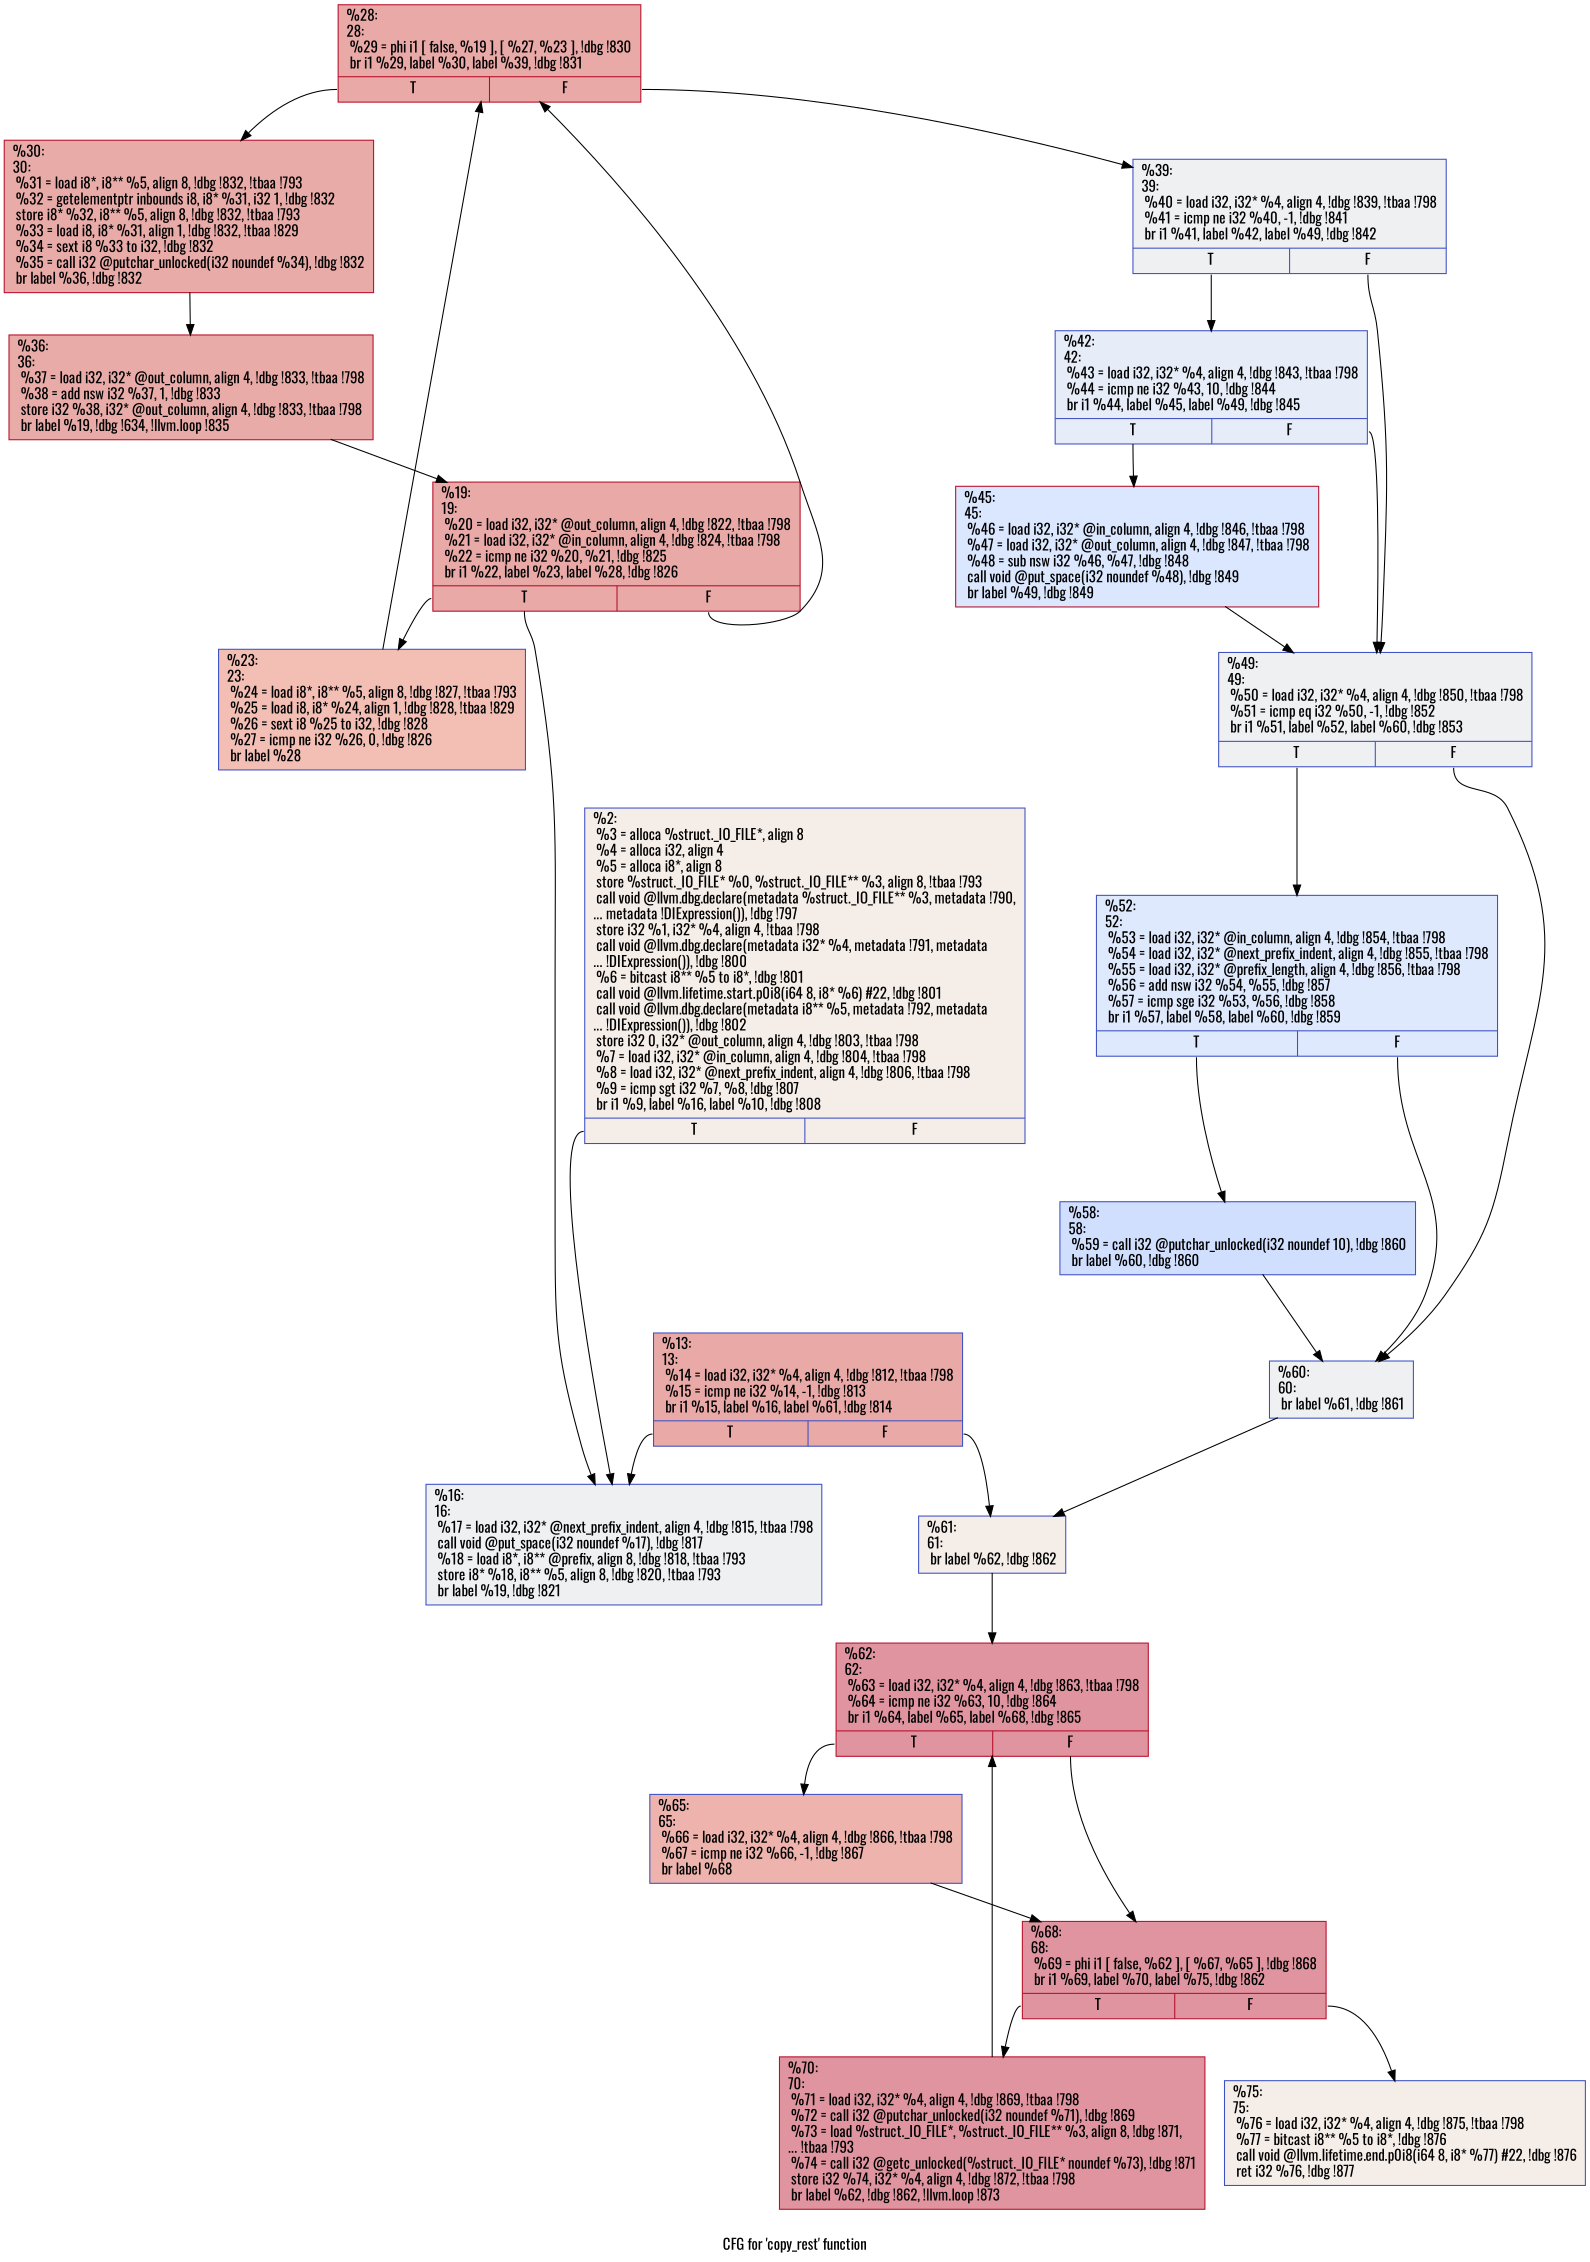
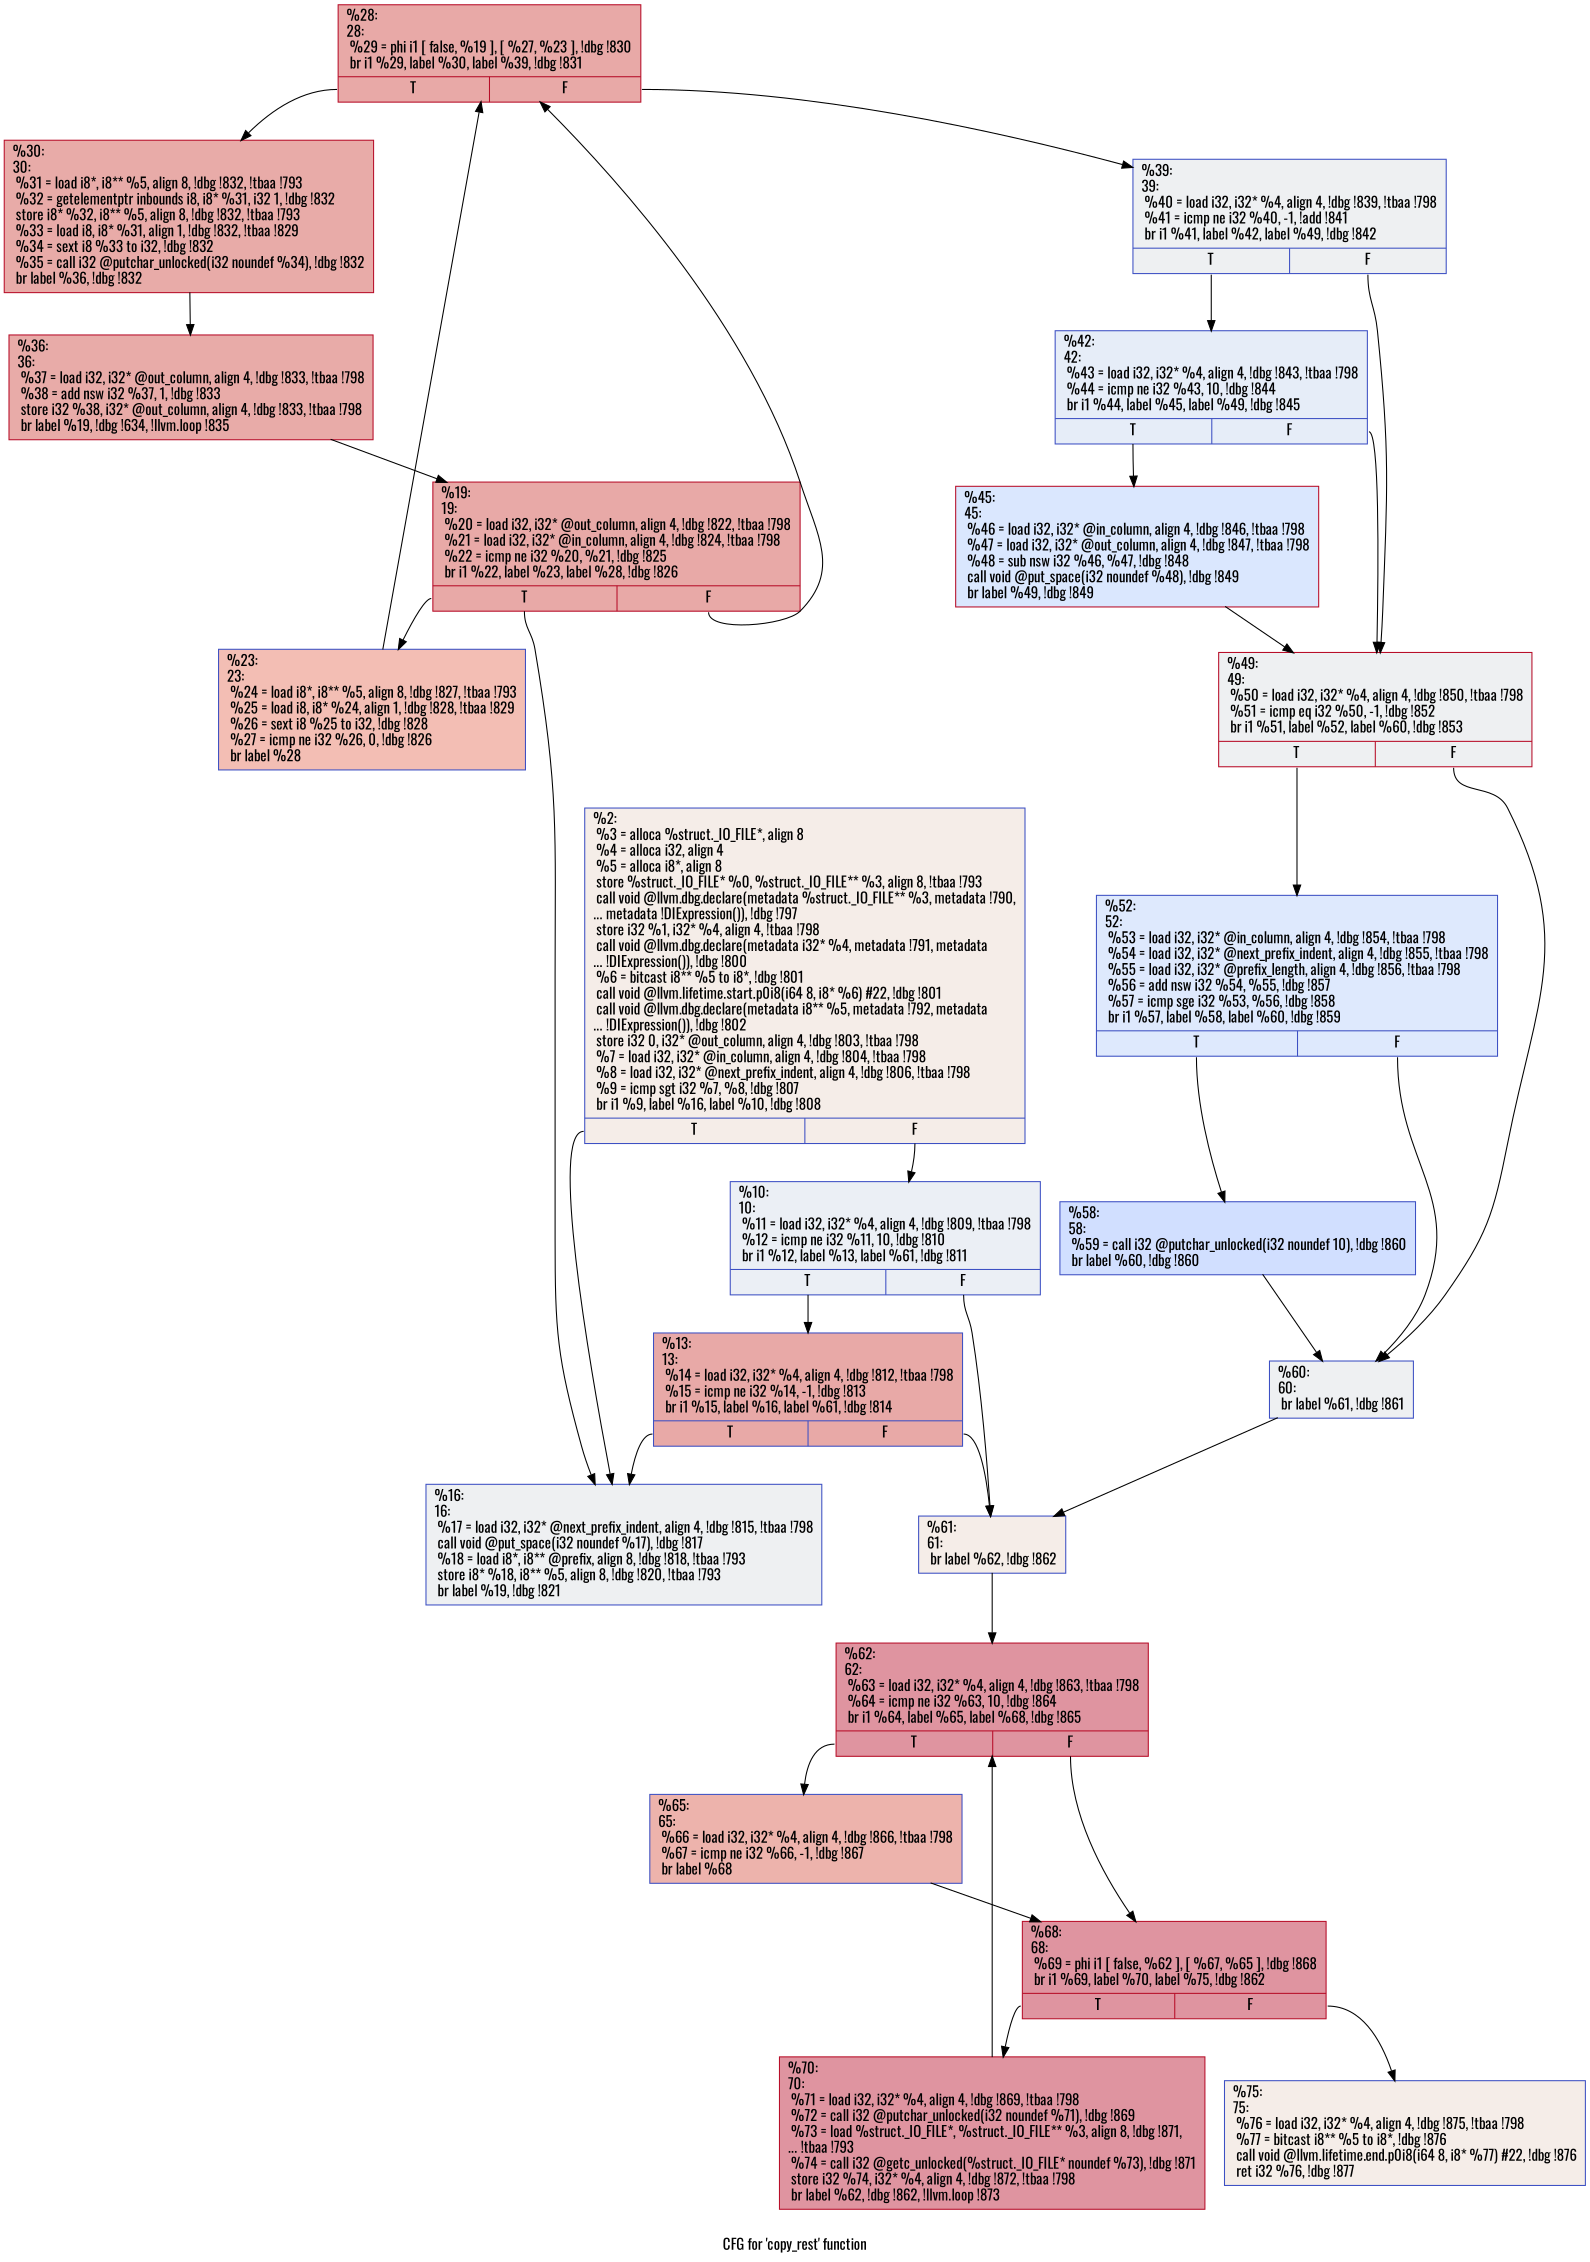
  digraph {
    fontname=Oswald
    label="CFG for 'copy_rest' function"
    node [color="#3d50c3ff" fillcolor="#d9dce170" fontname=Oswald shape=record style=filled]
    edge [fontname=Oswald tailport=s0]
    n1 [fillcolor="#e8d6cc70" label="{%2:\l  %3 = alloca %struct._IO_FILE*, align 8\l  %4 = alloca i32, align 4\l  %5 = alloca i8*, align 8\l  store %struct._IO_FILE* %0, %struct._IO_FILE** %3, align 8, !tbaa !793\l  call void @llvm.dbg.declare(metadata %struct._IO_FILE** %3, metadata !790,\l... metadata !DIExpression()), !dbg !797\l  store i32 %1, i32* %4, align 4, !tbaa !798\l  call void @llvm.dbg.declare(metadata i32* %4, metadata !791, metadata\l... !DIExpression()), !dbg !800\l  %6 = bitcast i8** %5 to i8*, !dbg !801\l  call void @llvm.lifetime.start.p0i8(i64 8, i8* %6) #22, !dbg !801\l  call void @llvm.dbg.declare(metadata i8** %5, metadata !792, metadata\l... !DIExpression()), !dbg !802\l  store i32 0, i32* @out_column, align 4, !dbg !803, !tbaa !798\l  %7 = load i32, i32* @in_column, align 4, !dbg !804, !tbaa !798\l  %8 = load i32, i32* @next_prefix_indent, align 4, !dbg !806, !tbaa !798\l  %9 = icmp sgt i32 %7, %8, !dbg !807\l  br i1 %9, label %16, label %10, !dbg !808\l|{<s0>T|<s1>F}}"]
    n2 [label="{%16:\l16:                                               \l  %17 = load i32, i32* @next_prefix_indent, align 4, !dbg !815, !tbaa !798\l  call void @put_space(i32 noundef %17), !dbg !817\l  %18 = load i8*, i8** @prefix, align 8, !dbg !818, !tbaa !793\l  store i8* %18, i8** %5, align 8, !dbg !820, !tbaa !793\l  br label %19, !dbg !821\l}"]
+   n3 [fillcolor="#d1dae970" label="{%10:\l10:                                               \l  %11 = load i32, i32* %4, align 4, !dbg !809, !tbaa !798\l  %12 = icmp ne i32 %11, 10, !dbg !810\l  br i1 %12, label %13, label %61, !dbg !811\l|{<s0>T|<s1>F}}"]
    n4 [fillcolor="#ca3b3770" label="{%13:\l13:                                               \l  %14 = load i32, i32* %4, align 4, !dbg !812, !tbaa !798\l  %15 = icmp ne i32 %14, -1, !dbg !813\l  br i1 %15, label %16, label %61, !dbg !814\l|{<s0>T|<s1>F}}"]
    n5 [fillcolor="#e8d6cc70" label="{%61:\l61:                                               \l  br label %62, !dbg !862\l}"]
    n6 [color="#b70d28ff" fillcolor="#ca3b3770" label="{%19:\l19:                                               \l  %20 = load i32, i32* @out_column, align 4, !dbg !822, !tbaa !798\l  %21 = load i32, i32* @in_column, align 4, !dbg !824, !tbaa !798\l  %22 = icmp ne i32 %20, %21, !dbg !825\l  br i1 %22, label %23, label %28, !dbg !826\l|{<s0>T|<s1>F}}"]
    n7 [fillcolor="#e36c5570" label="{%23:\l23:                                               \l  %24 = load i8*, i8** %5, align 8, !dbg !827, !tbaa !793\l  %25 = load i8, i8* %24, align 1, !dbg !828, !tbaa !829\l  %26 = sext i8 %25 to i32, !dbg !828\l  %27 = icmp ne i32 %26, 0, !dbg !826\l  br label %28\l}"]
    n8 [color="#b70d28ff" fillcolor="#ca3b3770" label="{%28:\l28:                                               \l  %29 = phi i1 [ false, %19 ], [ %27, %23 ], !dbg !830\l  br i1 %29, label %30, label %39, !dbg !831\l|{<s0>T|<s1>F}}"]
    n9 [color="#b70d28ff" fillcolor="#b70d2870" label="{%62:\l62:                                               \l  %63 = load i32, i32* %4, align 4, !dbg !863, !tbaa !798\l  %64 = icmp ne i32 %63, 10, !dbg !864\l  br i1 %64, label %65, label %68, !dbg !865\l|{<s0>T|<s1>F}}"]
    n10 [fillcolor="#d6524470" label="{%65:\l65:                                               \l  %66 = load i32, i32* %4, align 4, !dbg !866, !tbaa !798\l  %67 = icmp ne i32 %66, -1, !dbg !867\l  br label %68\l}"]
    n11 [color="#b70d28ff" fillcolor="#b70d2870" label="{%68:\l68:                                               \l  %69 = phi i1 [ false, %62 ], [ %67, %65 ], !dbg !868\l  br i1 %69, label %70, label %75, !dbg !862\l|{<s0>T|<s1>F}}"]
    n12 [color="#b70d28ff" fillcolor="#cc403a70" label="{%30:\l30:                                               \l  %31 = load i8*, i8** %5, align 8, !dbg !832, !tbaa !793\l  %32 = getelementptr inbounds i8, i8* %31, i32 1, !dbg !832\l  store i8* %32, i8** %5, align 8, !dbg !832, !tbaa !793\l  %33 = load i8, i8* %31, align 1, !dbg !832, !tbaa !829\l  %34 = sext i8 %33 to i32, !dbg !832\l  %35 = call i32 @putchar_unlocked(i32 noundef %34), !dbg !832\l  br label %36, !dbg !832\l}"]
-   n13 [label="{%39:\l39:                                               \l  %40 = load i32, i32* %4, align 4, !dbg !839, !tbaa !798\l  %41 = icmp ne i32 %40, -1, !dbg !841\l  br i1 %41, label %42, label %49, !dbg !842\l|{<s0>T|<s1>F}}"]
+   n13 [label="{%39:\l39:                                               \l  %40 = load i32, i32* %4, align 4, !dbg !839, !tbaa !798\l  %41 = icmp ne i32 %40, -1, !add !841\l  br i1 %41, label %42, label %49, !dbg !842\l|{<s0>T|<s1>F}}"]
    n14 [color="#b70d28ff" fillcolor="#cc403a70" label="{%36:\l36:                                               \l  %37 = load i32, i32* @out_column, align 4, !dbg !833, !tbaa !798\l  %38 = add nsw i32 %37, 1, !dbg !833\l  store i32 %38, i32* @out_column, align 4, !dbg !833, !tbaa !798\l  br label %19, !dbg !634, !llvm.loop !835\l}"]
    n15 [fillcolor="#c7d7f070" label="{%42:\l42:                                               \l  %43 = load i32, i32* %4, align 4, !dbg !843, !tbaa !798\l  %44 = icmp ne i32 %43, 10, !dbg !844\l  br i1 %44, label %45, label %49, !dbg !845\l|{<s0>T|<s1>F}}"]
-   n16 [label="{%49:\l49:                                               \l  %50 = load i32, i32* %4, align 4, !dbg !850, !tbaa !798\l  %51 = icmp eq i32 %50, -1, !dbg !852\l  br i1 %51, label %52, label %60, !dbg !853\l|{<s0>T|<s1>F}}"]
+   n16 [color="#b70d28ff" label="{%49:\l49:                                               \l  %50 = load i32, i32* %4, align 4, !dbg !850, !tbaa !798\l  %51 = icmp eq i32 %50, -1, !dbg !852\l  br i1 %51, label %52, label %60, !dbg !853\l|{<s0>T|<s1>F}}"]
    n17 [color="#b70d28ff" fillcolor="#abc8fd70" label="{%45:\l45:                                               \l  %46 = load i32, i32* @in_column, align 4, !dbg !846, !tbaa !798\l  %47 = load i32, i32* @out_column, align 4, !dbg !847, !tbaa !798\l  %48 = sub nsw i32 %46, %47, !dbg !848\l  call void @put_space(i32 noundef %48), !dbg !849\l  br label %49, !dbg !849\l}"]
    n18 [fillcolor="#b5cdfa70" label="{%52:\l52:                                               \l  %53 = load i32, i32* @in_column, align 4, !dbg !854, !tbaa !798\l  %54 = load i32, i32* @next_prefix_indent, align 4, !dbg !855, !tbaa !798\l  %55 = load i32, i32* @prefix_length, align 4, !dbg !856, !tbaa !798\l  %56 = add nsw i32 %54, %55, !dbg !857\l  %57 = icmp sge i32 %53, %56, !dbg !858\l  br i1 %57, label %58, label %60, !dbg !859\l|{<s0>T|<s1>F}}"]
    n19 [label="{%60:\l60:                                               \l  br label %61, !dbg !861\l}"]
    n20 [fillcolor="#96b7ff70" label="{%58:\l58:                                               \l  %59 = call i32 @putchar_unlocked(i32 noundef 10), !dbg !860\l  br label %60, !dbg !860\l}"]
    n21 [color="#b70d28ff" fillcolor="#b70d2870" label="{%70:\l70:                                               \l  %71 = load i32, i32* %4, align 4, !dbg !869, !tbaa !798\l  %72 = call i32 @putchar_unlocked(i32 noundef %71), !dbg !869\l  %73 = load %struct._IO_FILE*, %struct._IO_FILE** %3, align 8, !dbg !871,\l... !tbaa !793\l  %74 = call i32 @getc_unlocked(%struct._IO_FILE* noundef %73), !dbg !871\l  store i32 %74, i32* %4, align 4, !dbg !872, !tbaa !798\l  br label %62, !dbg !862, !llvm.loop !873\l}"]
    n22 [fillcolor="#e8d6cc70" label="{%75:\l75:                                               \l  %76 = load i32, i32* %4, align 4, !dbg !875, !tbaa !798\l  %77 = bitcast i8** %5 to i8*, !dbg !876\l  call void @llvm.lifetime.end.p0i8(i64 8, i8* %77) #22, !dbg !876\l  ret i32 %76, !dbg !877\l}"]
    n1 -> n2
+   n1 -> n3 [tailport=s1]
+   n3 -> n4
+   n3 -> n5 [tailport=s1]
    n4 -> n2
    n4 -> n5 [tailport=s1]
    n5 -> n9
    n6 -> n2
    n6 -> n7
    n6 -> n8 [tailport=s1]
    n7 -> n8
    n8 -> n12
    n8 -> n13 [tailport=s1]
    n9 -> n10
    n9 -> n11 [tailport=s1]
    n10 -> n11
    n11 -> n21
    n11 -> n22 [tailport=s1]
    n12 -> n14
    n13 -> n15
    n13 -> n16 [tailport=s1]
    n14 -> n6
    n15 -> n16 [tailport=s1]
    n15 -> n17
    n16 -> n18
    n16 -> n19 [tailport=s1]
    n17 -> n16
    n18 -> n19 [tailport=s1]
    n18 -> n20
    n19 -> n5
    n20 -> n19
    n21 -> n9
  }
